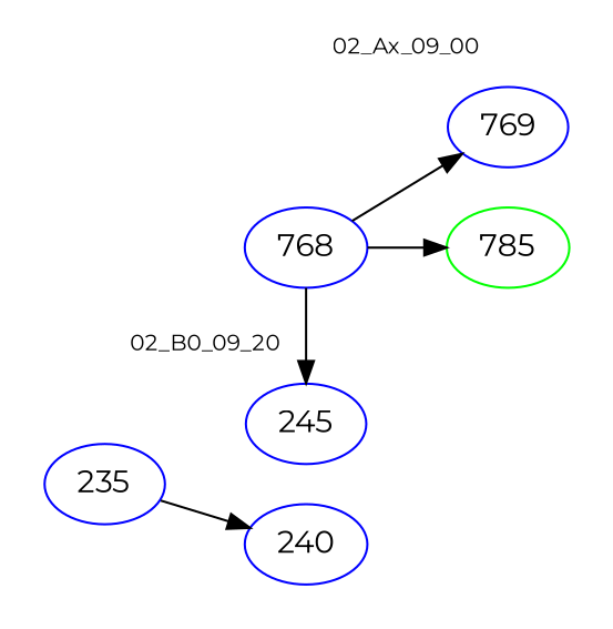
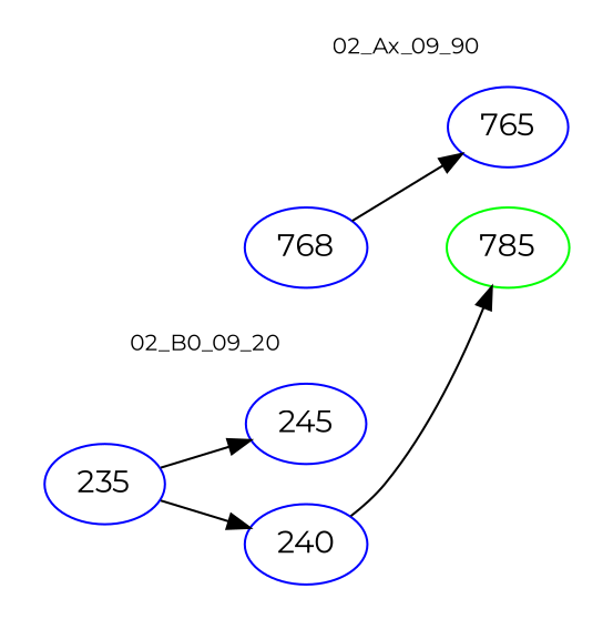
  digraph {
    fontname=Montserrat
    rankdir=LR
    node [color=blue fontname=Montserrat]
    edge [color=black fontname=Montserrat]
    n1 [label=768]
-   n2 [label=769]
+   n2 [label=765]
    n3 [color=green label=785]
    n4 [label=235]
    n5 [label=240]
    n6 [label=245]
    subgraph cluster_1 {
      color=white
      fontsize=10
-     label="02_Ax_09_00"
+     label="02_Ax_09_90"
      n1
      n2
      n3
    }
    subgraph cluster_2 {
      color=white
      fontsize=10
      label="02_B0_09_20"
      n4
      n5
      n6
    }
    n1 -> n2
-   n1 -> n3
+   n5 -> n3
    n4 -> n5
-   n1 -> n6
+   n4 -> n6
  }
